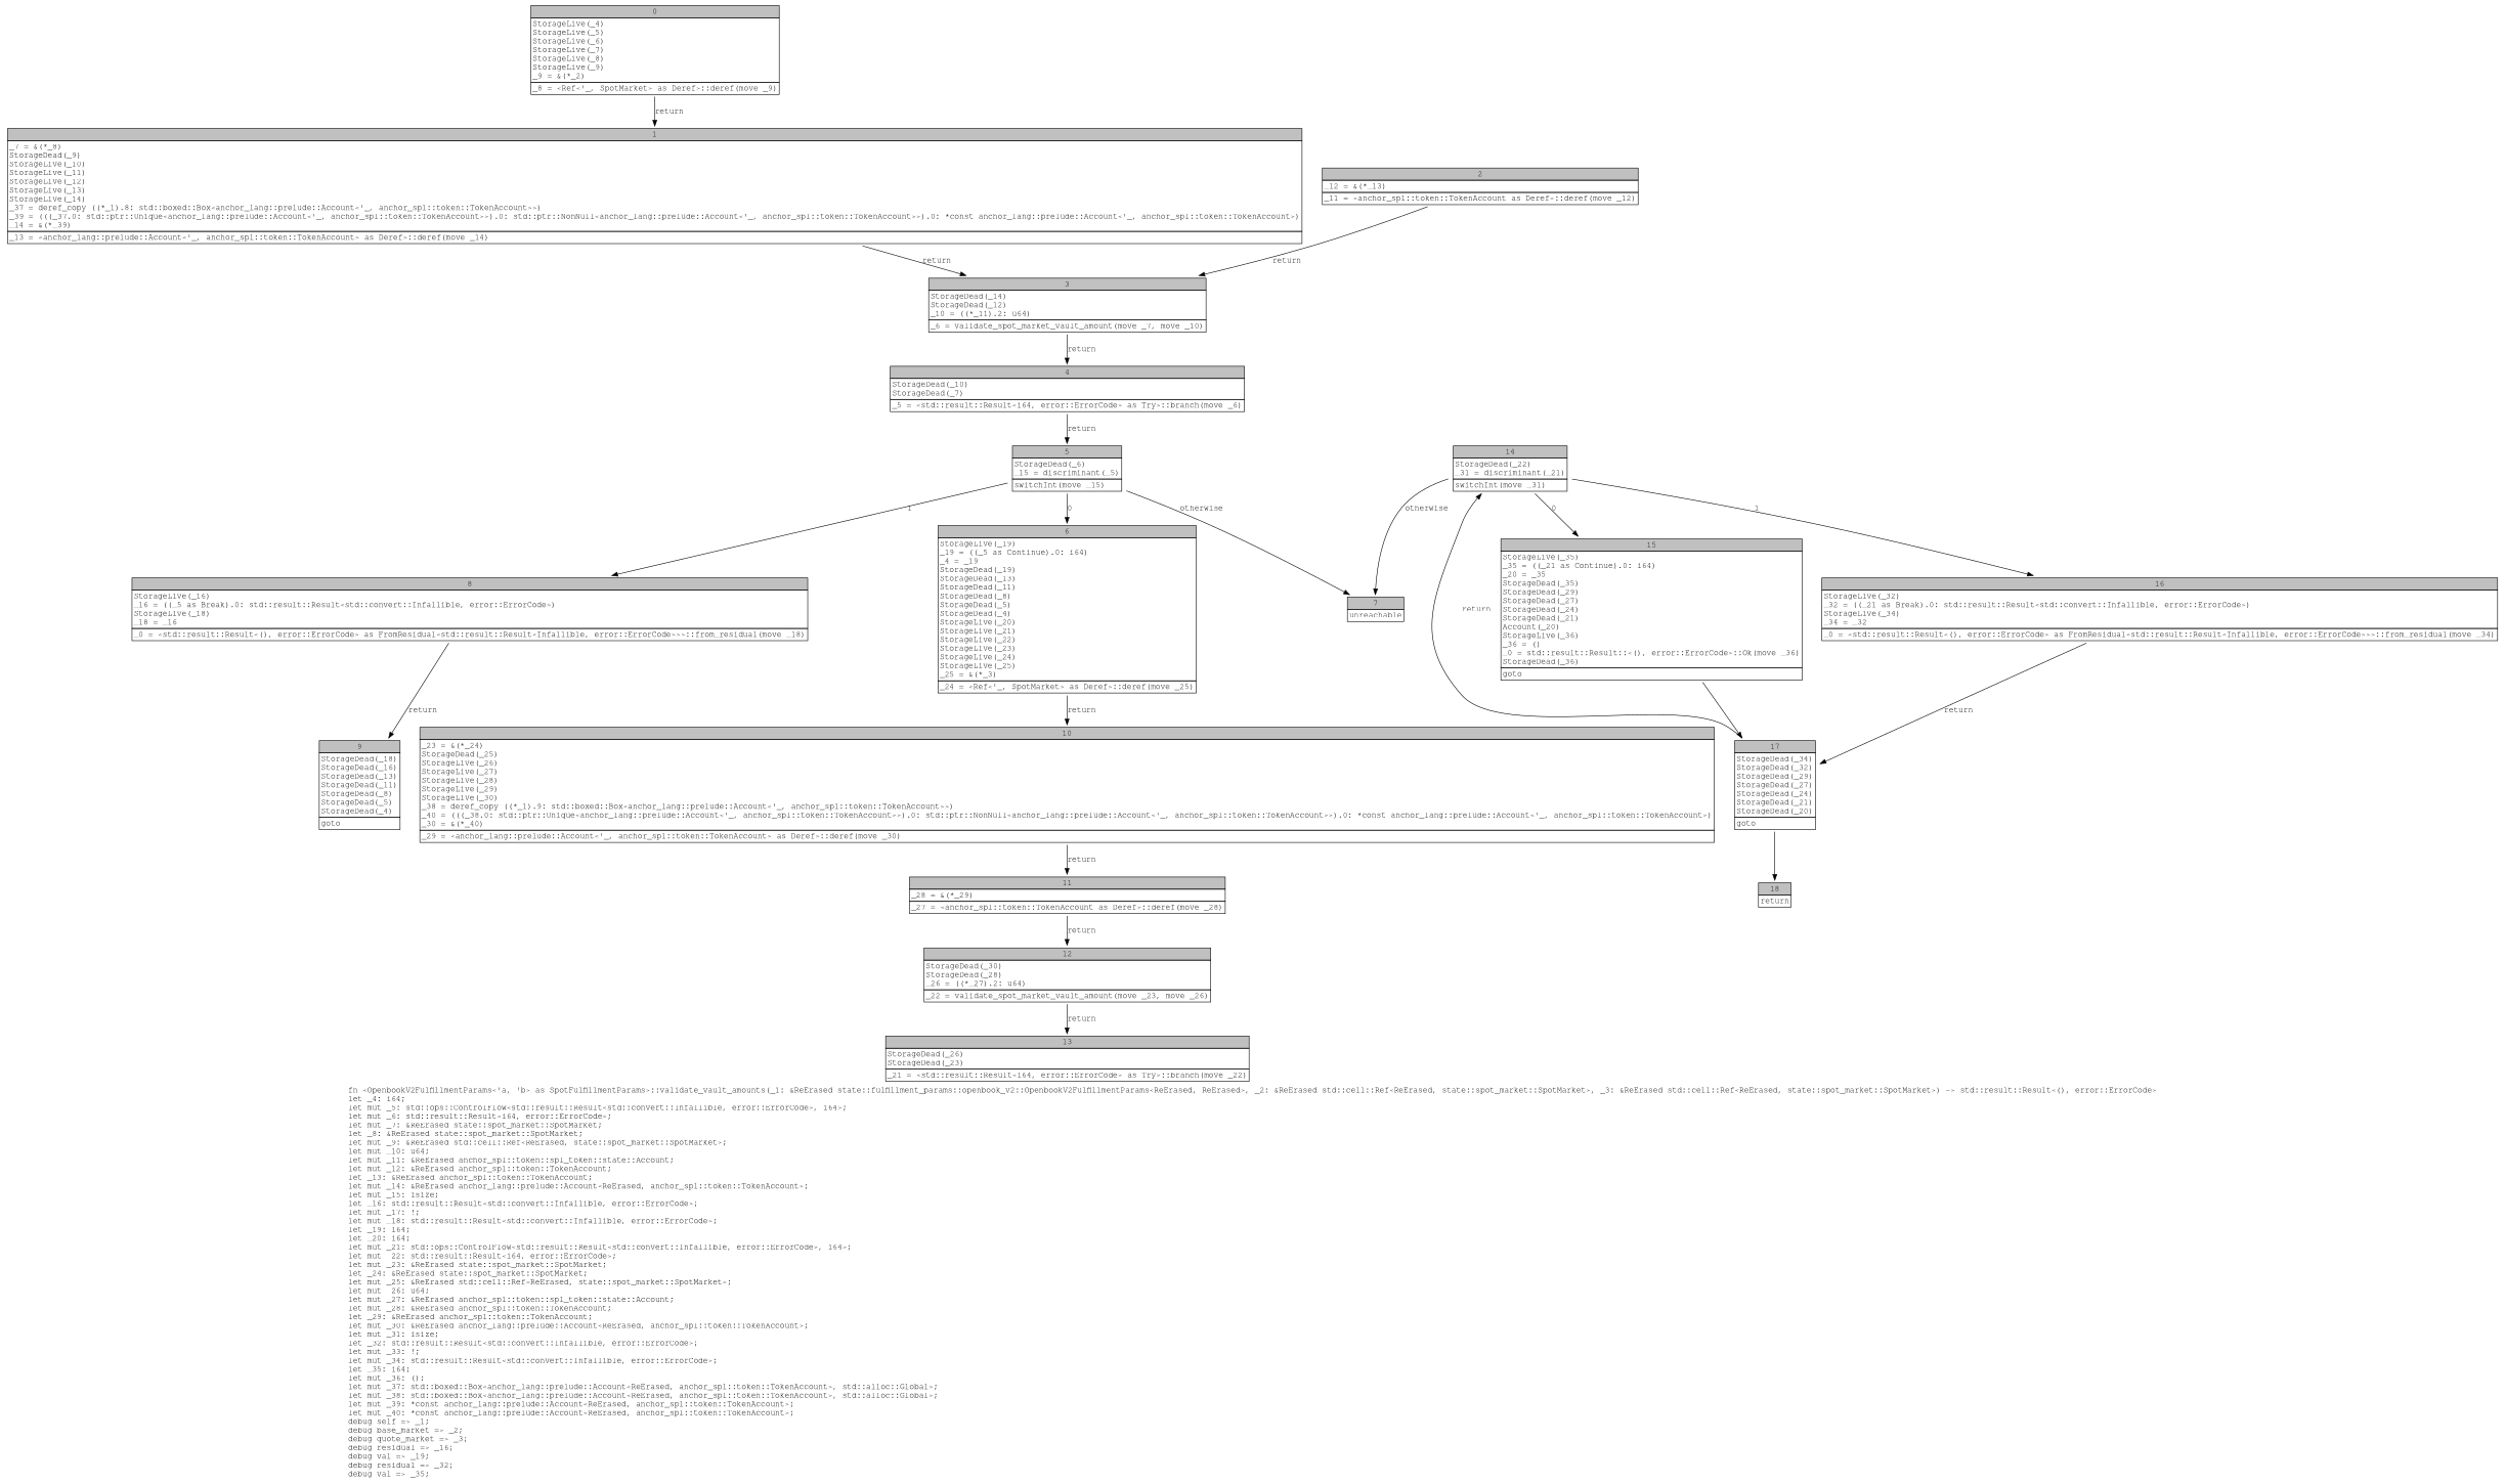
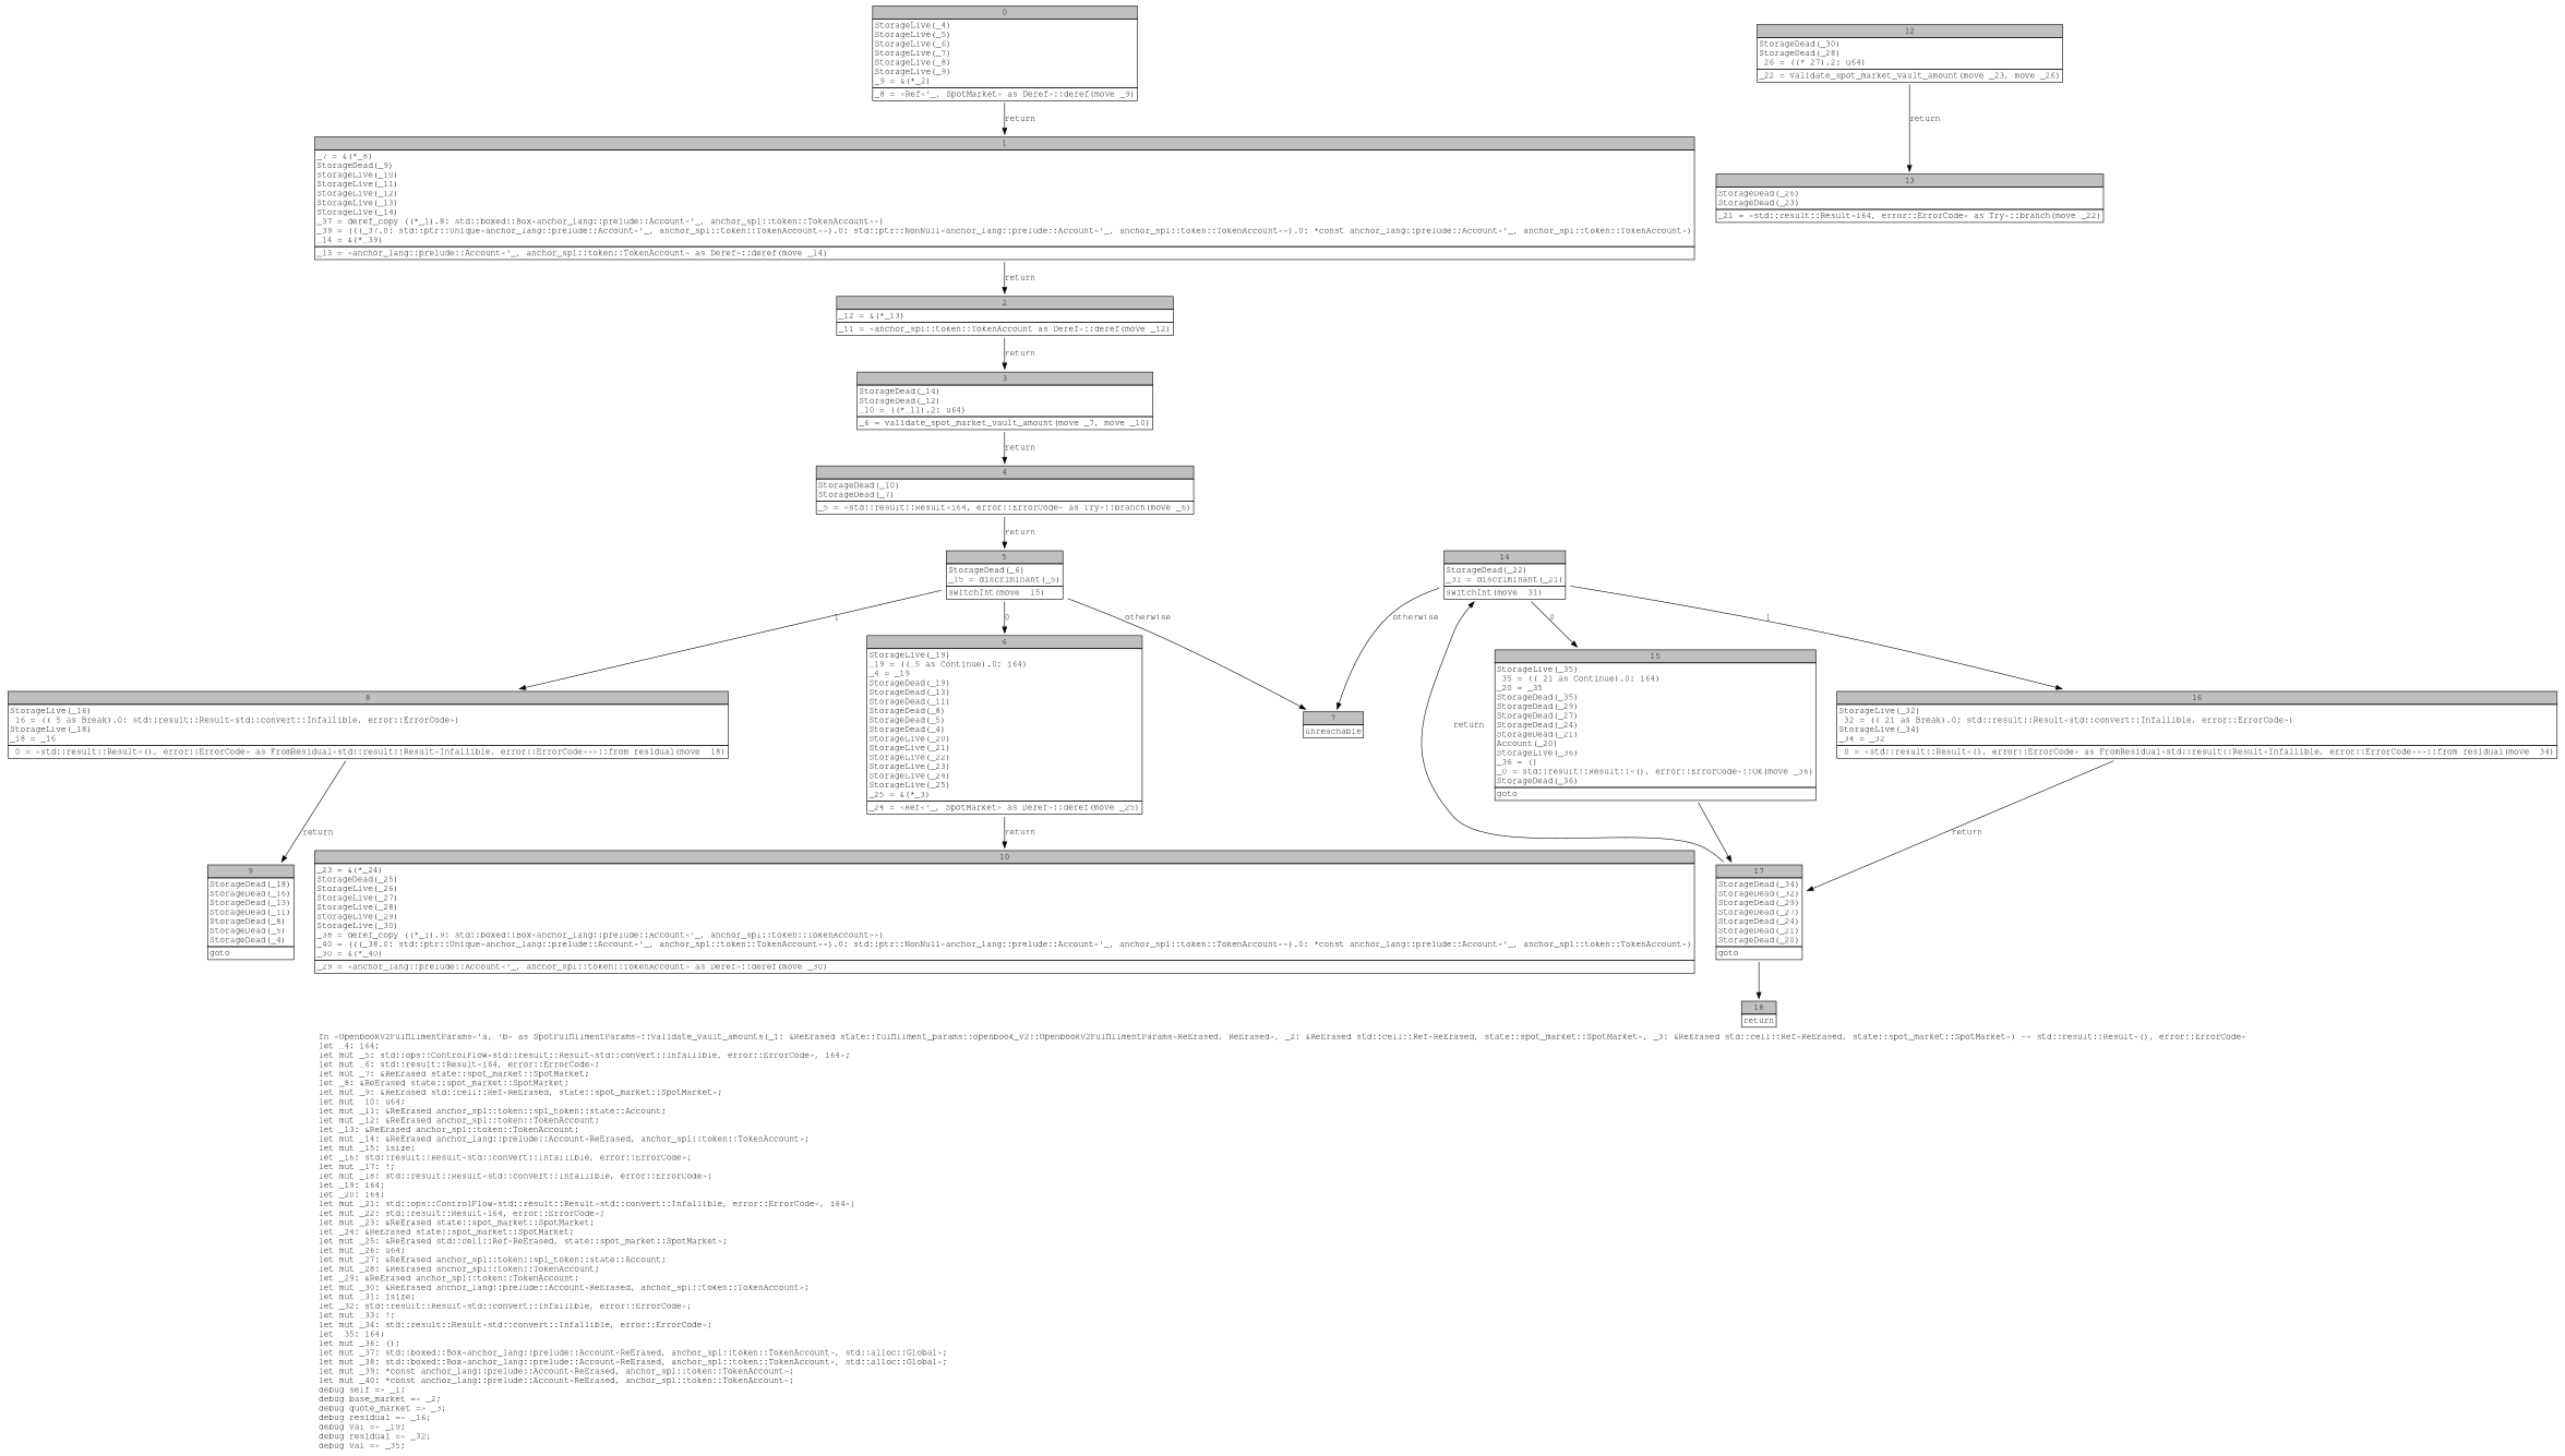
  digraph {
    fontname="Courier, monospace"
    label=<fn &lt;OpenbookV2FulfillmentParams&lt;'a, 'b&gt; as SpotFulfillmentParams&gt;::validate_vault_amounts(_1: &amp;ReErased state::fulfillment_params::openbook_v2::OpenbookV2FulfillmentParams&lt;ReErased, ReErased&gt;, _2: &amp;ReErased std::cell::Ref&lt;ReErased, state::spot_market::SpotMarket&gt;, _3: &amp;ReErased std::cell::Ref&lt;ReErased, state::spot_market::SpotMarket&gt;) -&gt; std::result::Result&lt;(), error::ErrorCode&gt;<br align="left"/>let _4: i64;<br align="left"/>let mut _5: std::ops::ControlFlow&lt;std::result::Result&lt;std::convert::Infallible, error::ErrorCode&gt;, i64&gt;;<br align="left"/>let mut _6: std::result::Result&lt;i64, error::ErrorCode&gt;;<br align="left"/>let mut _7: &amp;ReErased state::spot_market::SpotMarket;<br align="left"/>let _8: &amp;ReErased state::spot_market::SpotMarket;<br align="left"/>let mut _9: &amp;ReErased std::cell::Ref&lt;ReErased, state::spot_market::SpotMarket&gt;;<br align="left"/>let mut _10: u64;<br align="left"/>let mut _11: &amp;ReErased anchor_spl::token::spl_token::state::Account;<br align="left"/>let mut _12: &amp;ReErased anchor_spl::token::TokenAccount;<br align="left"/>let _13: &amp;ReErased anchor_spl::token::TokenAccount;<br align="left"/>let mut _14: &amp;ReErased anchor_lang::prelude::Account&lt;ReErased, anchor_spl::token::TokenAccount&gt;;<br align="left"/>let mut _15: isize;<br align="left"/>let _16: std::result::Result&lt;std::convert::Infallible, error::ErrorCode&gt;;<br align="left"/>let mut _17: !;<br align="left"/>let mut _18: std::result::Result&lt;std::convert::Infallible, error::ErrorCode&gt;;<br align="left"/>let _19: i64;<br align="left"/>let _20: i64;<br align="left"/>let mut _21: std::ops::ControlFlow&lt;std::result::Result&lt;std::convert::Infallible, error::ErrorCode&gt;, i64&gt;;<br align="left"/>let mut _22: std::result::Result&lt;i64, error::ErrorCode&gt;;<br align="left"/>let mut _23: &amp;ReErased state::spot_market::SpotMarket;<br align="left"/>let _24: &amp;ReErased state::spot_market::SpotMarket;<br align="left"/>let mut _25: &amp;ReErased std::cell::Ref&lt;ReErased, state::spot_market::SpotMarket&gt;;<br align="left"/>let mut _26: u64;<br align="left"/>let mut _27: &amp;ReErased anchor_spl::token::spl_token::state::Account;<br align="left"/>let mut _28: &amp;ReErased anchor_spl::token::TokenAccount;<br align="left"/>let _29: &amp;ReErased anchor_spl::token::TokenAccount;<br align="left"/>let mut _30: &amp;ReErased anchor_lang::prelude::Account&lt;ReErased, anchor_spl::token::TokenAccount&gt;;<br align="left"/>let mut _31: isize;<br align="left"/>let _32: std::result::Result&lt;std::convert::Infallible, error::ErrorCode&gt;;<br align="left"/>let mut _33: !;<br align="left"/>let mut _34: std::result::Result&lt;std::convert::Infallible, error::ErrorCode&gt;;<br align="left"/>let _35: i64;<br align="left"/>let mut _36: ();<br align="left"/>let mut _37: std::boxed::Box&lt;anchor_lang::prelude::Account&lt;ReErased, anchor_spl::token::TokenAccount&gt;, std::alloc::Global&gt;;<br align="left"/>let mut _38: std::boxed::Box&lt;anchor_lang::prelude::Account&lt;ReErased, anchor_spl::token::TokenAccount&gt;, std::alloc::Global&gt;;<br align="left"/>let mut _39: *const anchor_lang::prelude::Account&lt;ReErased, anchor_spl::token::TokenAccount&gt;;<br align="left"/>let mut _40: *const anchor_lang::prelude::Account&lt;ReErased, anchor_spl::token::TokenAccount&gt;;<br align="left"/>debug self =&gt; _1;<br align="left"/>debug base_market =&gt; _2;<br align="left"/>debug quote_market =&gt; _3;<br align="left"/>debug residual =&gt; _16;<br align="left"/>debug val =&gt; _19;<br align="left"/>debug residual =&gt; _32;<br align="left"/>debug val =&gt; _35;<br align="left"/>>
    node [fontname="Courier, monospace" shape=none]
    edge [fontname="Courier, monospace"]
    n1 [label=<<table border="0" cellborder="1" cellspacing="0"><tr><td bgcolor="gray" align="center" colspan="1">0</td></tr><tr><td align="left" balign="left">StorageLive(_4)<br/>StorageLive(_5)<br/>StorageLive(_6)<br/>StorageLive(_7)<br/>StorageLive(_8)<br/>StorageLive(_9)<br/>_9 = &amp;(*_2)<br/></td></tr><tr><td align="left">_8 = &lt;Ref&lt;'_, SpotMarket&gt; as Deref&gt;::deref(move _9)</td></tr></table>>]
    n2 [label=<<table border="0" cellborder="1" cellspacing="0"><tr><td bgcolor="gray" align="center" colspan="1">1</td></tr><tr><td align="left" balign="left">_7 = &amp;(*_8)<br/>StorageDead(_9)<br/>StorageLive(_10)<br/>StorageLive(_11)<br/>StorageLive(_12)<br/>StorageLive(_13)<br/>StorageLive(_14)<br/>_37 = deref_copy ((*_1).8: std::boxed::Box&lt;anchor_lang::prelude::Account&lt;'_, anchor_spl::token::TokenAccount&gt;&gt;)<br/>_39 = (((_37.0: std::ptr::Unique&lt;anchor_lang::prelude::Account&lt;'_, anchor_spl::token::TokenAccount&gt;&gt;).0: std::ptr::NonNull&lt;anchor_lang::prelude::Account&lt;'_, anchor_spl::token::TokenAccount&gt;&gt;).0: *const anchor_lang::prelude::Account&lt;'_, anchor_spl::token::TokenAccount&gt;)<br/>_14 = &amp;(*_39)<br/></td></tr><tr><td align="left">_13 = &lt;anchor_lang::prelude::Account&lt;'_, anchor_spl::token::TokenAccount&gt; as Deref&gt;::deref(move _14)</td></tr></table>>]
    n3 [label=<<table border="0" cellborder="1" cellspacing="0"><tr><td bgcolor="gray" align="center" colspan="1">2</td></tr><tr><td align="left" balign="left">_12 = &amp;(*_13)<br/></td></tr><tr><td align="left">_11 = &lt;anchor_spl::token::TokenAccount as Deref&gt;::deref(move _12)</td></tr></table>>]
    n4 [label=<<table border="0" cellborder="1" cellspacing="0"><tr><td bgcolor="gray" align="center" colspan="1">3</td></tr><tr><td align="left" balign="left">StorageDead(_14)<br/>StorageDead(_12)<br/>_10 = ((*_11).2: u64)<br/></td></tr><tr><td align="left">_6 = validate_spot_market_vault_amount(move _7, move _10)</td></tr></table>>]
    n5 [label=<<table border="0" cellborder="1" cellspacing="0"><tr><td bgcolor="gray" align="center" colspan="1">4</td></tr><tr><td align="left" balign="left">StorageDead(_10)<br/>StorageDead(_7)<br/></td></tr><tr><td align="left">_5 = &lt;std::result::Result&lt;i64, error::ErrorCode&gt; as Try&gt;::branch(move _6)</td></tr></table>>]
    n6 [label=<<table border="0" cellborder="1" cellspacing="0"><tr><td bgcolor="gray" align="center" colspan="1">5</td></tr><tr><td align="left" balign="left">StorageDead(_6)<br/>_15 = discriminant(_5)<br/></td></tr><tr><td align="left">switchInt(move _15)</td></tr></table>>]
    n7 [label=<<table border="0" cellborder="1" cellspacing="0"><tr><td bgcolor="gray" align="center" colspan="1">6</td></tr><tr><td align="left" balign="left">StorageLive(_19)<br/>_19 = ((_5 as Continue).0: i64)<br/>_4 = _19<br/>StorageDead(_19)<br/>StorageDead(_13)<br/>StorageDead(_11)<br/>StorageDead(_8)<br/>StorageDead(_5)<br/>StorageDead(_4)<br/>StorageLive(_20)<br/>StorageLive(_21)<br/>StorageLive(_22)<br/>StorageLive(_23)<br/>StorageLive(_24)<br/>StorageLive(_25)<br/>_25 = &amp;(*_3)<br/></td></tr><tr><td align="left">_24 = &lt;Ref&lt;'_, SpotMarket&gt; as Deref&gt;::deref(move _25)</td></tr></table>>]
    n8 [label=<<table border="0" cellborder="1" cellspacing="0"><tr><td bgcolor="gray" align="center" colspan="1">7</td></tr><tr><td align="left">unreachable</td></tr></table>>]
    n9 [label=<<table border="0" cellborder="1" cellspacing="0"><tr><td bgcolor="gray" align="center" colspan="1">8</td></tr><tr><td align="left" balign="left">StorageLive(_16)<br/>_16 = ((_5 as Break).0: std::result::Result&lt;std::convert::Infallible, error::ErrorCode&gt;)<br/>StorageLive(_18)<br/>_18 = _16<br/></td></tr><tr><td align="left">_0 = &lt;std::result::Result&lt;(), error::ErrorCode&gt; as FromResidual&lt;std::result::Result&lt;Infallible, error::ErrorCode&gt;&gt;&gt;::from_residual(move _18)</td></tr></table>>]
    n10 [label=<<table border="0" cellborder="1" cellspacing="0"><tr><td bgcolor="gray" align="center" colspan="1">10</td></tr><tr><td align="left" balign="left">_23 = &amp;(*_24)<br/>StorageDead(_25)<br/>StorageLive(_26)<br/>StorageLive(_27)<br/>StorageLive(_28)<br/>StorageLive(_29)<br/>StorageLive(_30)<br/>_38 = deref_copy ((*_1).9: std::boxed::Box&lt;anchor_lang::prelude::Account&lt;'_, anchor_spl::token::TokenAccount&gt;&gt;)<br/>_40 = (((_38.0: std::ptr::Unique&lt;anchor_lang::prelude::Account&lt;'_, anchor_spl::token::TokenAccount&gt;&gt;).0: std::ptr::NonNull&lt;anchor_lang::prelude::Account&lt;'_, anchor_spl::token::TokenAccount&gt;&gt;).0: *const anchor_lang::prelude::Account&lt;'_, anchor_spl::token::TokenAccount&gt;)<br/>_30 = &amp;(*_40)<br/></td></tr><tr><td align="left">_29 = &lt;anchor_lang::prelude::Account&lt;'_, anchor_spl::token::TokenAccount&gt; as Deref&gt;::deref(move _30)</td></tr></table>>]
    n11 [label=<<table border="0" cellborder="1" cellspacing="0"><tr><td bgcolor="gray" align="center" colspan="1">9</td></tr><tr><td align="left" balign="left">StorageDead(_18)<br/>StorageDead(_16)<br/>StorageDead(_13)<br/>StorageDead(_11)<br/>StorageDead(_8)<br/>StorageDead(_5)<br/>StorageDead(_4)<br/></td></tr><tr><td align="left">goto</td></tr></table>>]
-   n12 [label=<<table border="0" cellborder="1" cellspacing="0"><tr><td bgcolor="gray" align="center" colspan="1">11</td></tr><tr><td align="left" balign="left">_28 = &amp;(*_29)<br/></td></tr><tr><td align="left">_27 = &lt;anchor_spl::token::TokenAccount as Deref&gt;::deref(move _28)</td></tr></table>>]
    n13 [label=<<table border="0" cellborder="1" cellspacing="0"><tr><td bgcolor="gray" align="center" colspan="1">18</td></tr><tr><td align="left">return</td></tr></table>>]
    n14 [label=<<table border="0" cellborder="1" cellspacing="0"><tr><td bgcolor="gray" align="center" colspan="1">12</td></tr><tr><td align="left" balign="left">StorageDead(_30)<br/>StorageDead(_28)<br/>_26 = ((*_27).2: u64)<br/></td></tr><tr><td align="left">_22 = validate_spot_market_vault_amount(move _23, move _26)</td></tr></table>>]
    n15 [label=<<table border="0" cellborder="1" cellspacing="0"><tr><td bgcolor="gray" align="center" colspan="1">13</td></tr><tr><td align="left" balign="left">StorageDead(_26)<br/>StorageDead(_23)<br/></td></tr><tr><td align="left">_21 = &lt;std::result::Result&lt;i64, error::ErrorCode&gt; as Try&gt;::branch(move _22)</td></tr></table>>]
    n16 [label=<<table border="0" cellborder="1" cellspacing="0"><tr><td bgcolor="gray" align="center" colspan="1">14</td></tr><tr><td align="left" balign="left">StorageDead(_22)<br/>_31 = discriminant(_21)<br/></td></tr><tr><td align="left">switchInt(move _31)</td></tr></table>>]
    n17 [label=<<table border="0" cellborder="1" cellspacing="0"><tr><td bgcolor="gray" align="center" colspan="1">15</td></tr><tr><td align="left" balign="left">StorageLive(_35)<br/>_35 = ((_21 as Continue).0: i64)<br/>_20 = _35<br/>StorageDead(_35)<br/>StorageDead(_29)<br/>StorageDead(_27)<br/>StorageDead(_24)<br/>StorageDead(_21)<br/>Account(_20)<br/>StorageLive(_36)<br/>_36 = ()<br/>_0 = std::result::Result::&lt;(), error::ErrorCode&gt;::Ok(move _36)<br/>StorageDead(_36)<br/></td></tr><tr><td align="left">goto</td></tr></table>>]
    n18 [label=<<table border="0" cellborder="1" cellspacing="0"><tr><td bgcolor="gray" align="center" colspan="1">16</td></tr><tr><td align="left" balign="left">StorageLive(_32)<br/>_32 = ((_21 as Break).0: std::result::Result&lt;std::convert::Infallible, error::ErrorCode&gt;)<br/>StorageLive(_34)<br/>_34 = _32<br/></td></tr><tr><td align="left">_0 = &lt;std::result::Result&lt;(), error::ErrorCode&gt; as FromResidual&lt;std::result::Result&lt;Infallible, error::ErrorCode&gt;&gt;&gt;::from_residual(move _34)</td></tr></table>>]
    n19 [label=<<table border="0" cellborder="1" cellspacing="0"><tr><td bgcolor="gray" align="center" colspan="1">17</td></tr><tr><td align="left" balign="left">StorageDead(_34)<br/>StorageDead(_32)<br/>StorageDead(_29)<br/>StorageDead(_27)<br/>StorageDead(_24)<br/>StorageDead(_21)<br/>StorageDead(_20)<br/></td></tr><tr><td align="left">goto</td></tr></table>>]
    n1 -> n2 [label=return]
-   n2 -> n4 [label=return]
+   n2 -> n3 [label=return]
    n3 -> n4 [label=return]
    n4 -> n5 [label=return]
    n5 -> n6 [label=return]
    n6 -> n7 [label=0]
    n6 -> n8 [label=otherwise]
    n6 -> n9 [label=1]
    n7 -> n10 [label=return]
    n9 -> n11 [label=return]
-   n10 -> n12 [label=return]
-   n12 -> n14 [label=return]
    n14 -> n15 [label=return]
    n16 -> n8 [label=otherwise]
    n16 -> n17 [label=0]
    n16 -> n18 [label=1]
    n17 -> n19
    n18 -> n19 [label=return]
    n19 -> n13
    n19 -> n16 [label=return]
  }
